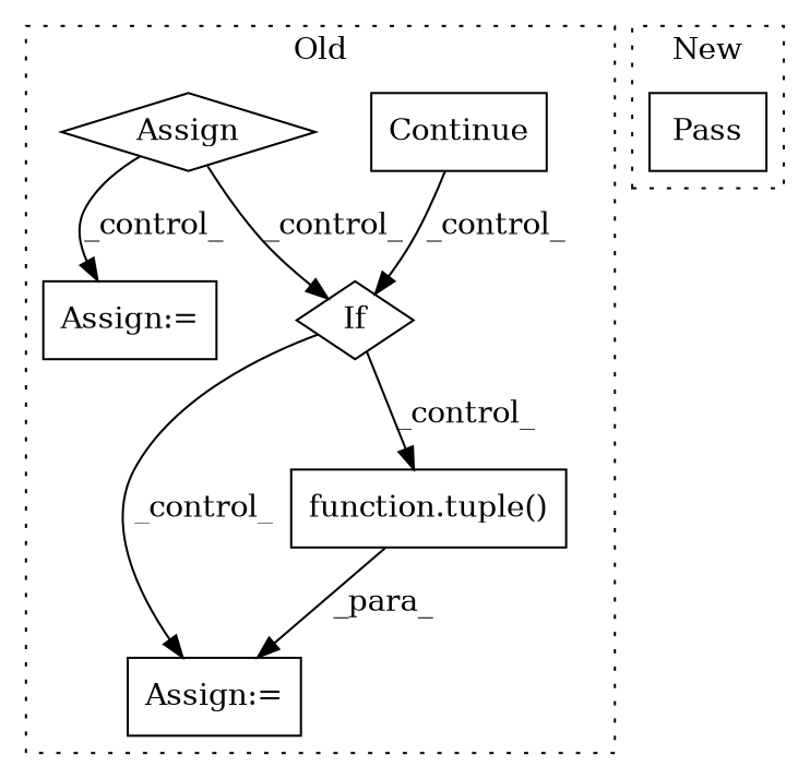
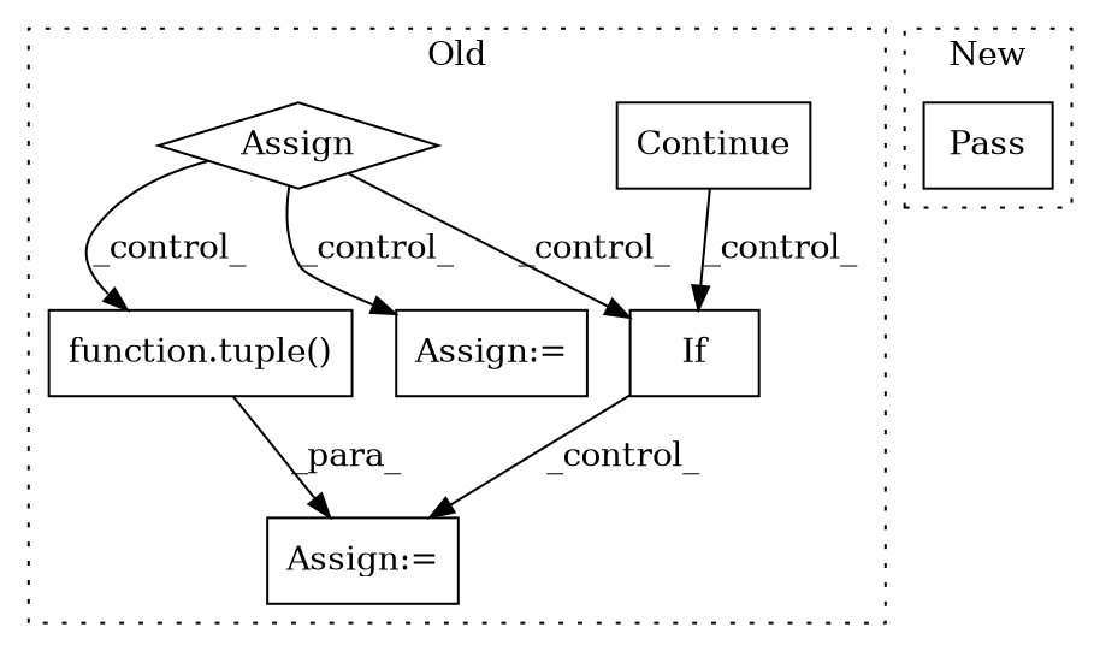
  digraph {
    node [a=68 l=3 shape=box]
    n1 [a=43 l=8 label=Continue s=920]
    n2 [label="Assign:=" s=670]
-   n3 [a=96 label=If s=607 shape=diamond]
+   n3 [a=96 label=If s=607]
    n4 [a=107 l="4,10" label=Assign s="260,280" shape=diamond]
    n5 [a=75 l="6,1" label="function.tuple()" s="673,685"]
    n6 [label="Assign:=" s=310]
    n7 [a=62 l=4 label=Pass s=1633]
    subgraph cluster_1 {
      label=Old
      style=dotted
      n1
      n2
      n3
      n4
      n5
      n6
    }
    subgraph cluster_2 {
      label=New
      style=dotted
      n7
    }
    n1 -> n3 [label=_control_]
    n3 -> n2 [label=_control_]
-   n3 -> n5 [label=_control_]
+   n4 -> n5 [label=_control_]
    n4 -> n3 [label=_control_]
    n4 -> n6 [label=_control_]
    n5 -> n2 [label=_para_]
  }
